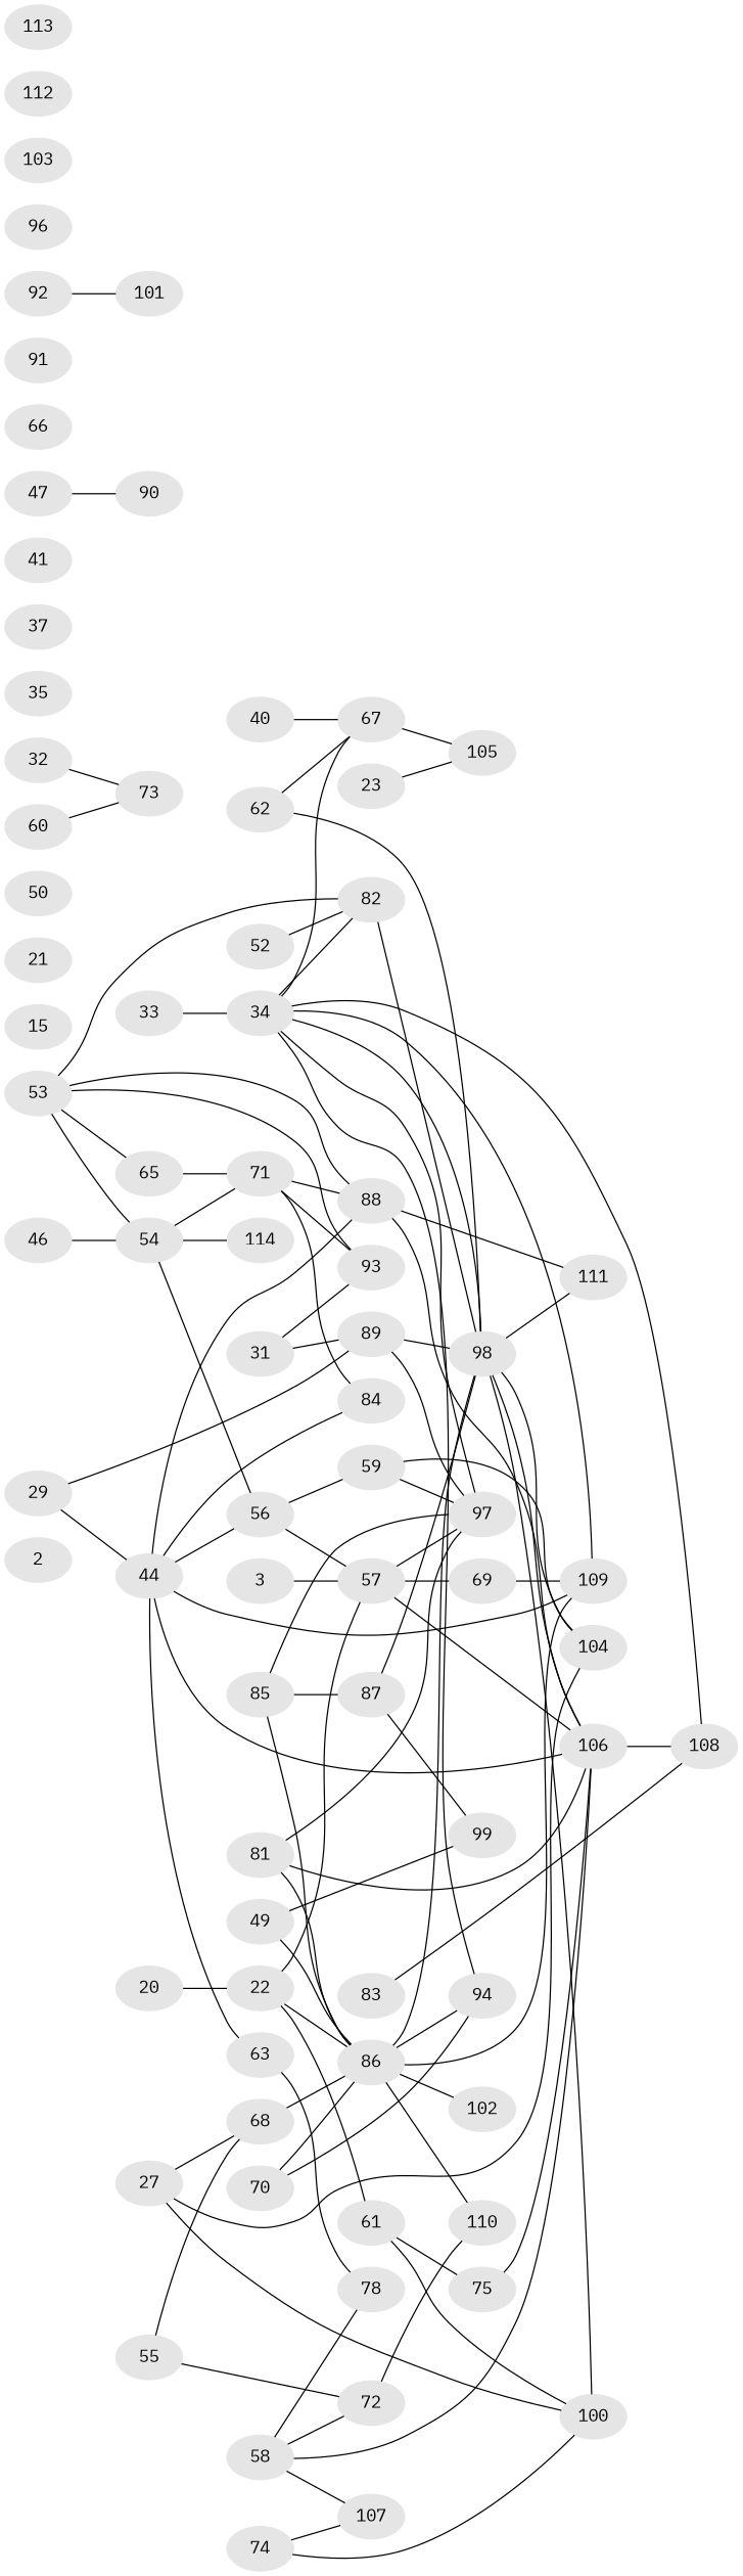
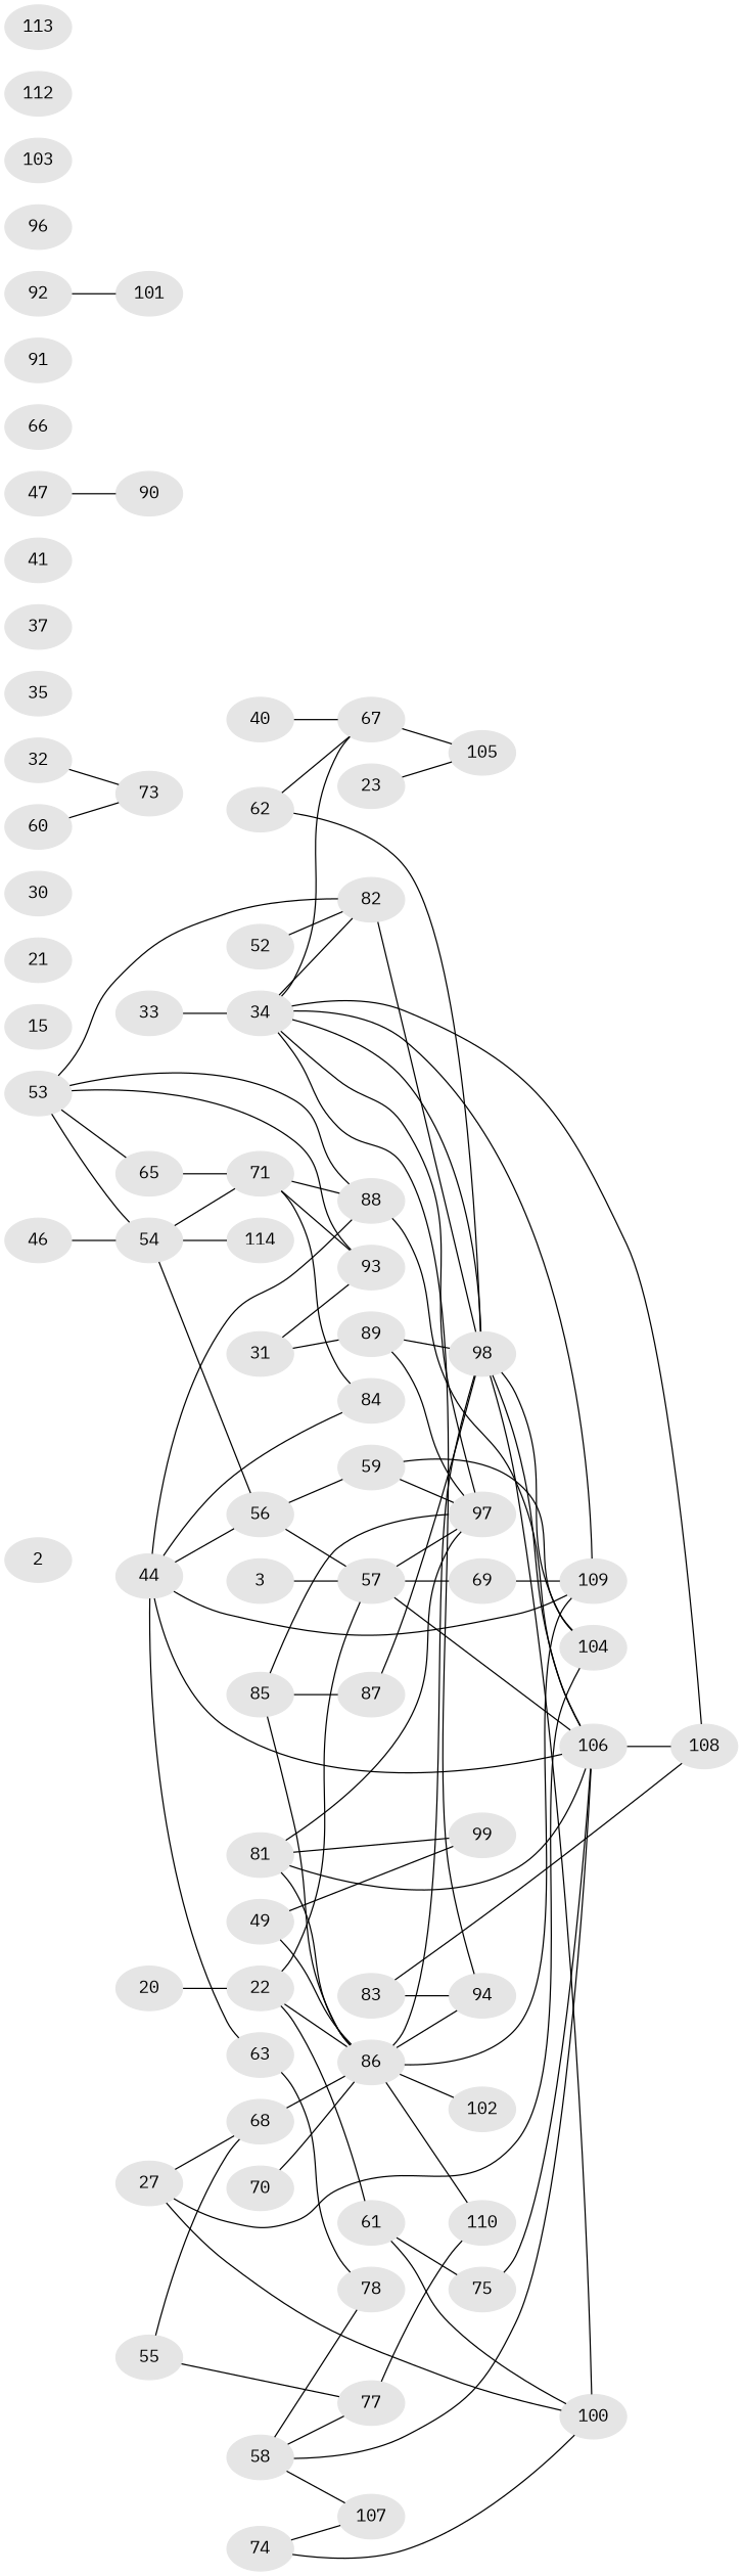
  graph {
    fontname="IBM Plex Mono"
    rankdir=LR
    node [color=gray90 fontname="IBM Plex Mono" style=filled]
    edge [fontname="IBM Plex Mono"]
    2
    57 [super="+16"]
    97 [super="+17+95"]
    106 [super="+19"]
    69
    3
    15
    22 [super="+9"]
    61 [super="+48"]
    86 [super="+76+45+50"]
    20
    21
    100
    75
    94
    98 [super="+80+64"]
    109
    110
    102
    105 [super="+5"]
    23
    27 [super="+13"]
    68
    104
    44 [super="+24+38"]
    56 [super="+4"]
    63
    84
    88 [super="+72"]
-   29
    89
-   30 [label=50]
+   30
    31
    93
    32
    73
    34 [super="+7+25"]
    67
    82
    108
    33
-   111
    35
    37
    40
    41
    59 [super="+18"]
    78
    54 [super="+51"]
    71 [super="+10"]
    114
    46
    47
    90
    49
    99
    52
    53
    65 [super="+36"]
    55
-   77 [label=72]
+   77
    58 [super="+28"]
    107
    60
    62
    66
    70
    74
    81 [super="+26+43"]
    83
    85 [super="+79"]
    87
    91
    92
    101
    96
    103
    112
    113
    57 -- 97 [weight=2]
    57 -- 106 [weight=2]
    57 -- 69
    106 -- 108
    69 -- 109
    3 -- 57
    22 -- 57
    22 -- 61 [weight=2]
    22 -- 86
    61 -- 100
    61 -- 75
    86 -- 94
    86 -- 98 [weight=2]
    86 -- 109
    86 -- 110
    86 -- 102
    20 -- 22
    75 -- 106
    98 -- 106
    98 -- 100
    98 -- 104
-   98 -- 111
    23 -- 105
    27 -- 100
    27 -- 68 [weight=2]
    27 -- 104
    68 -- 86
    44 -- 106
    44 -- 109
    44 -- 56
    44 -- 63 [weight=2]
    44 -- 84
    44 -- 88
    56 -- 57
    56 -- 59 [weight=2]
    63 -- 78
    88 -- 106
-   88 -- 111
-   29 -- 44
-   29 -- 89
    89 -- 97
    89 -- 98
    31 -- 89
    31 -- 93
    32 -- 73
    34 -- 97 [weight=2]
    34 -- 94
    34 -- 98
    34 -- 109
    34 -- 67
    34 -- 82
    34 -- 108
    67 -- 105
    82 -- 98
    33 -- 34
    40 -- 67
    59 -- 97
    59 -- 104
    54 -- 56
    54 -- 71
    54 -- 114
    71 -- 84
    71 -- 88
    71 -- 93
    46 -- 54
    47 -- 90
    49 -- 86
    49 -- 99
    52 -- 82
    53 -- 88 [weight=2]
    53 -- 93
    53 -- 82
    53 -- 54
    53 -- 65
    65 -- 71
    55 -- 68
    55 -- 77
    77 -- 110
    58 -- 106
    58 -- 78
    58 -- 77
    58 -- 107
    60 -- 73
    62 -- 98
    62 -- 67
    70 -- 86
    74 -- 100
    74 -- 107
    81 -- 97
    81 -- 106
    81 -- 86
-   70 -- 94
+   83 -- 94
    83 -- 108
    85 -- 97
    85 -- 86
    85 -- 87 [weight=2]
    87 -- 98
-   87 -- 99
+   81 -- 99
    92 -- 101
  }
